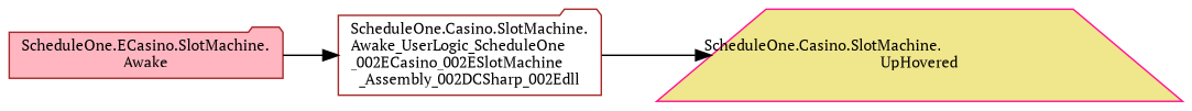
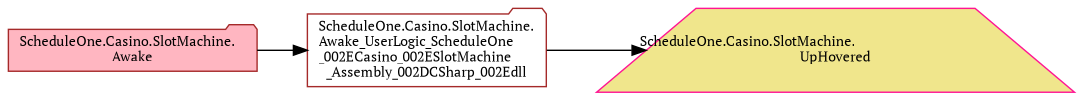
  digraph {
    rankdir=RL
    fontname="PT Serif"
    node [color=brown fontname="PT Serif" fontsize=10 shape=folder style=filled]
    edge [color=black dir=back fontname="PT Serif" fontsize=10 labelfontname=Helvetica labelfontsize=10 style=solid]
    n1 [color=deeppink fillcolor=khaki fontcolor=black height=0.2 label="ScheduleOne.Casino.SlotMachine.\lUpHovered" shape=trapezium width=0.4]
    n2 [fillcolor=white height=0.2 label="ScheduleOne.Casino.SlotMachine.\lAwake_UserLogic_ScheduleOne\l_002ECasino_002ESlotMachine\l_Assembly_002DCSharp_002Edll" width=0.4]
-   n3 [fillcolor=lightpink height=0.2 label="ScheduleOne.ECasino.SlotMachine.\lAwake" width=0.4]
+   n3 [fillcolor=lightpink height=0.2 label="ScheduleOne.Casino.SlotMachine.\lAwake" width=0.4]
    n1 -> n2
    n2 -> n3
  }
